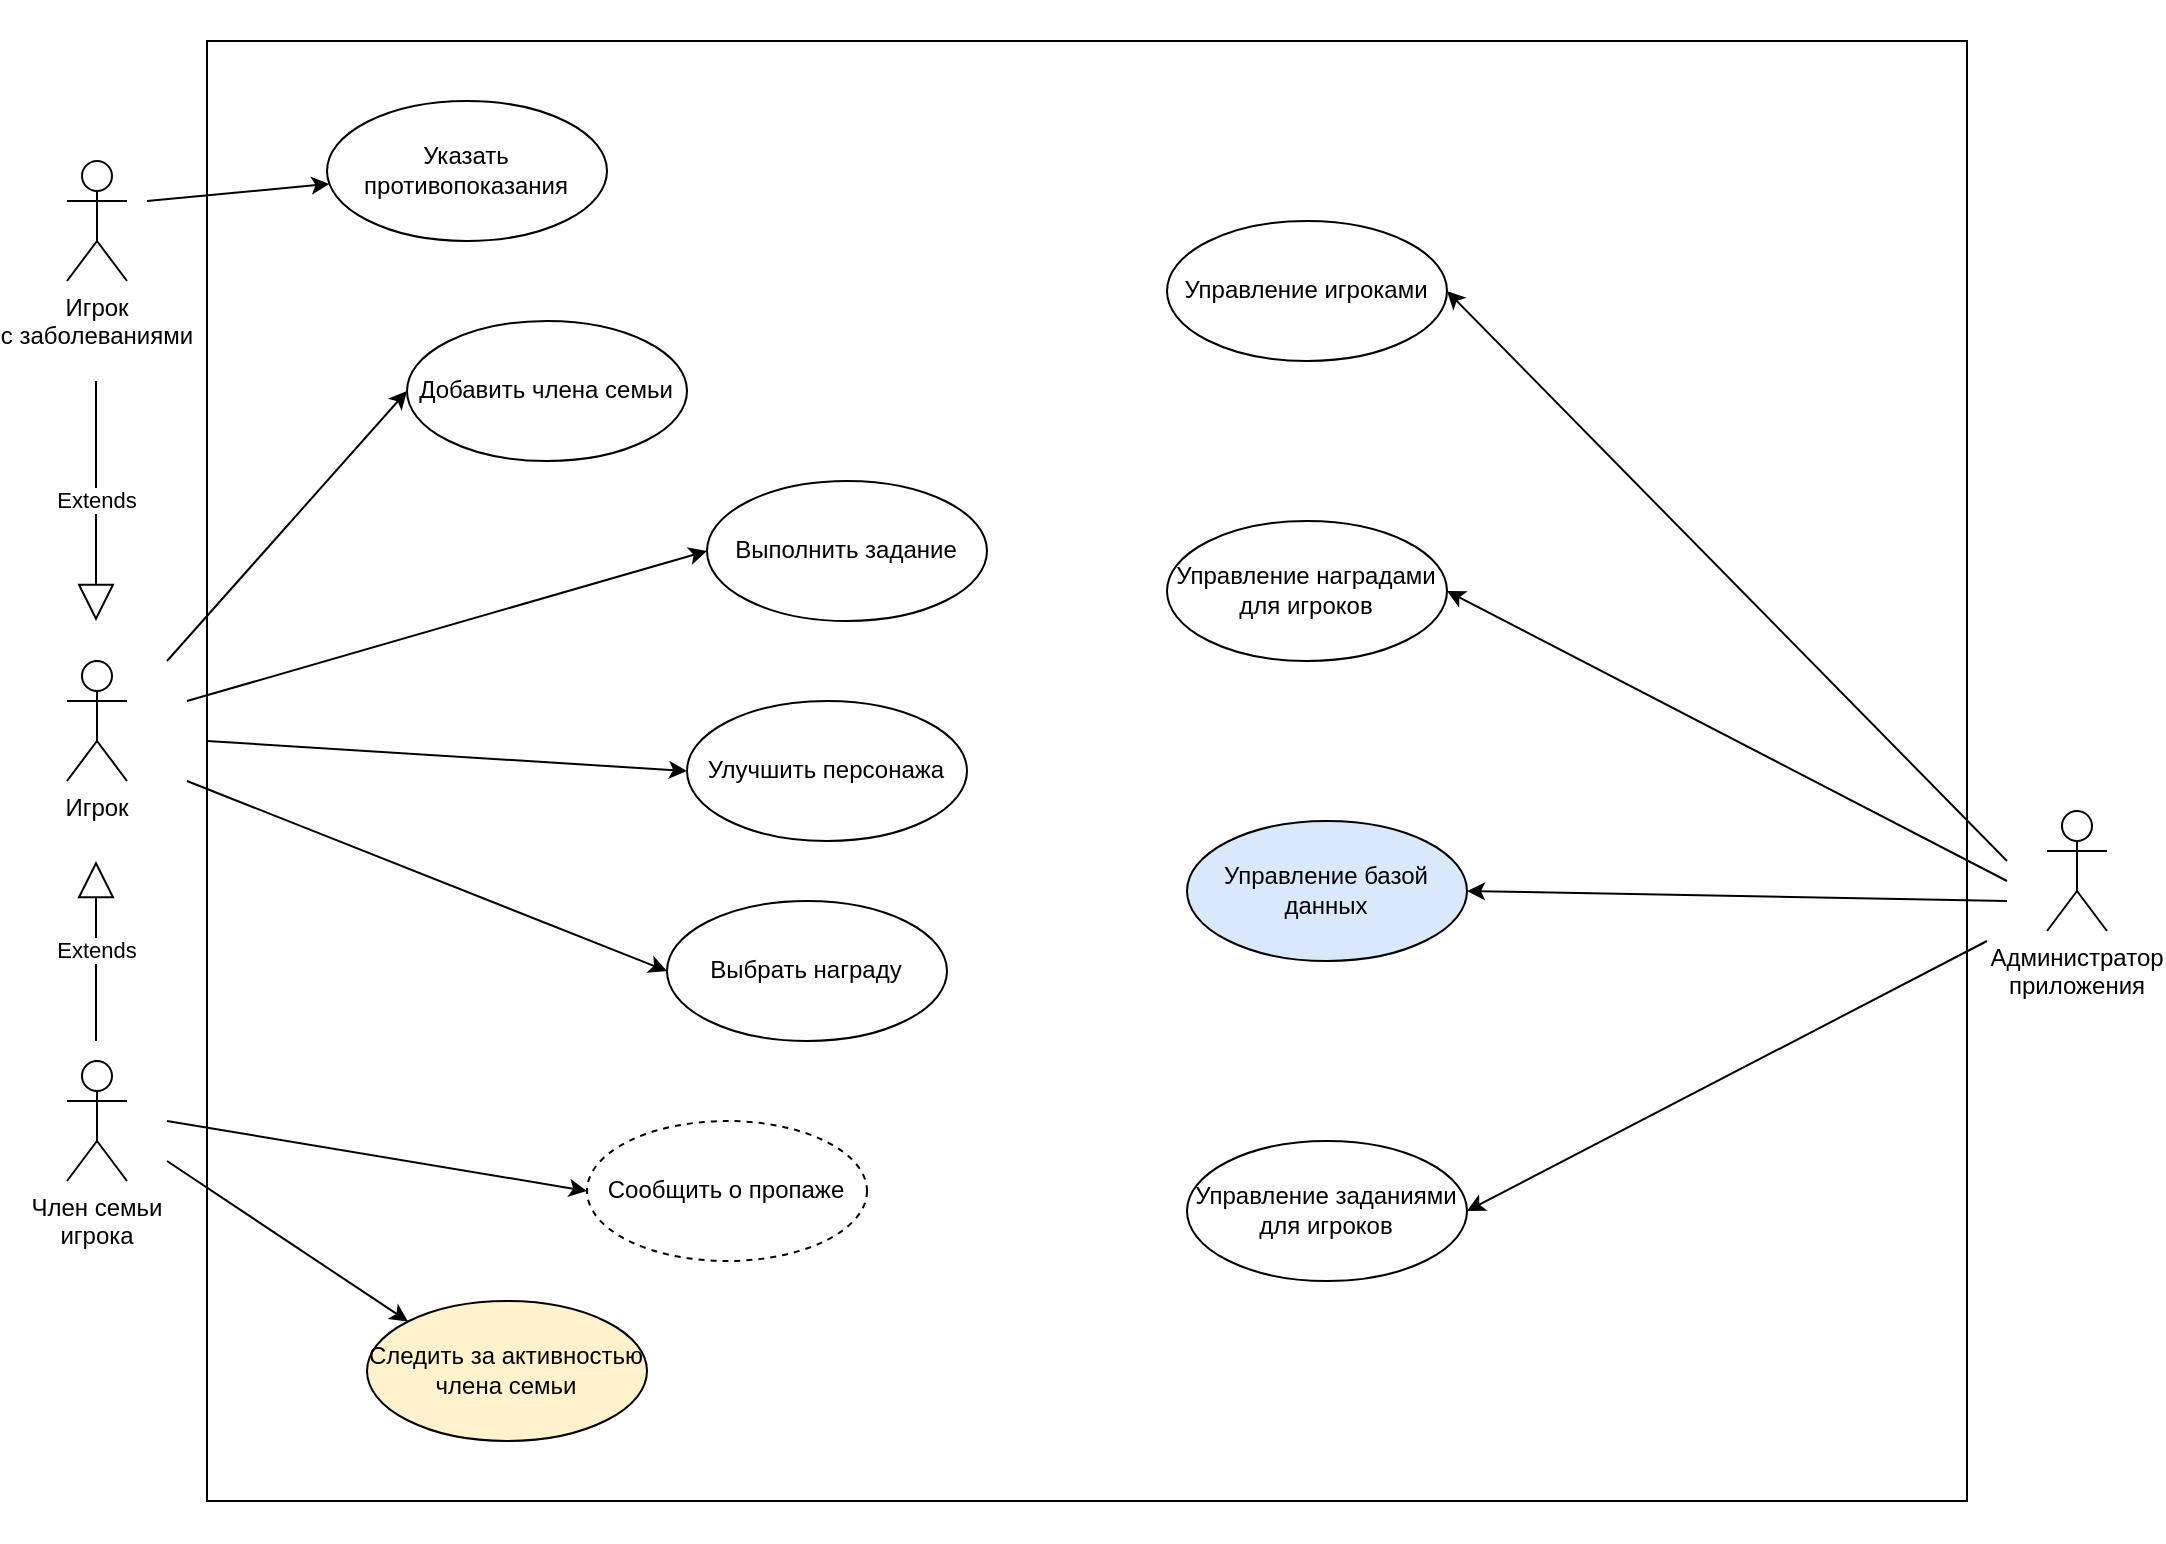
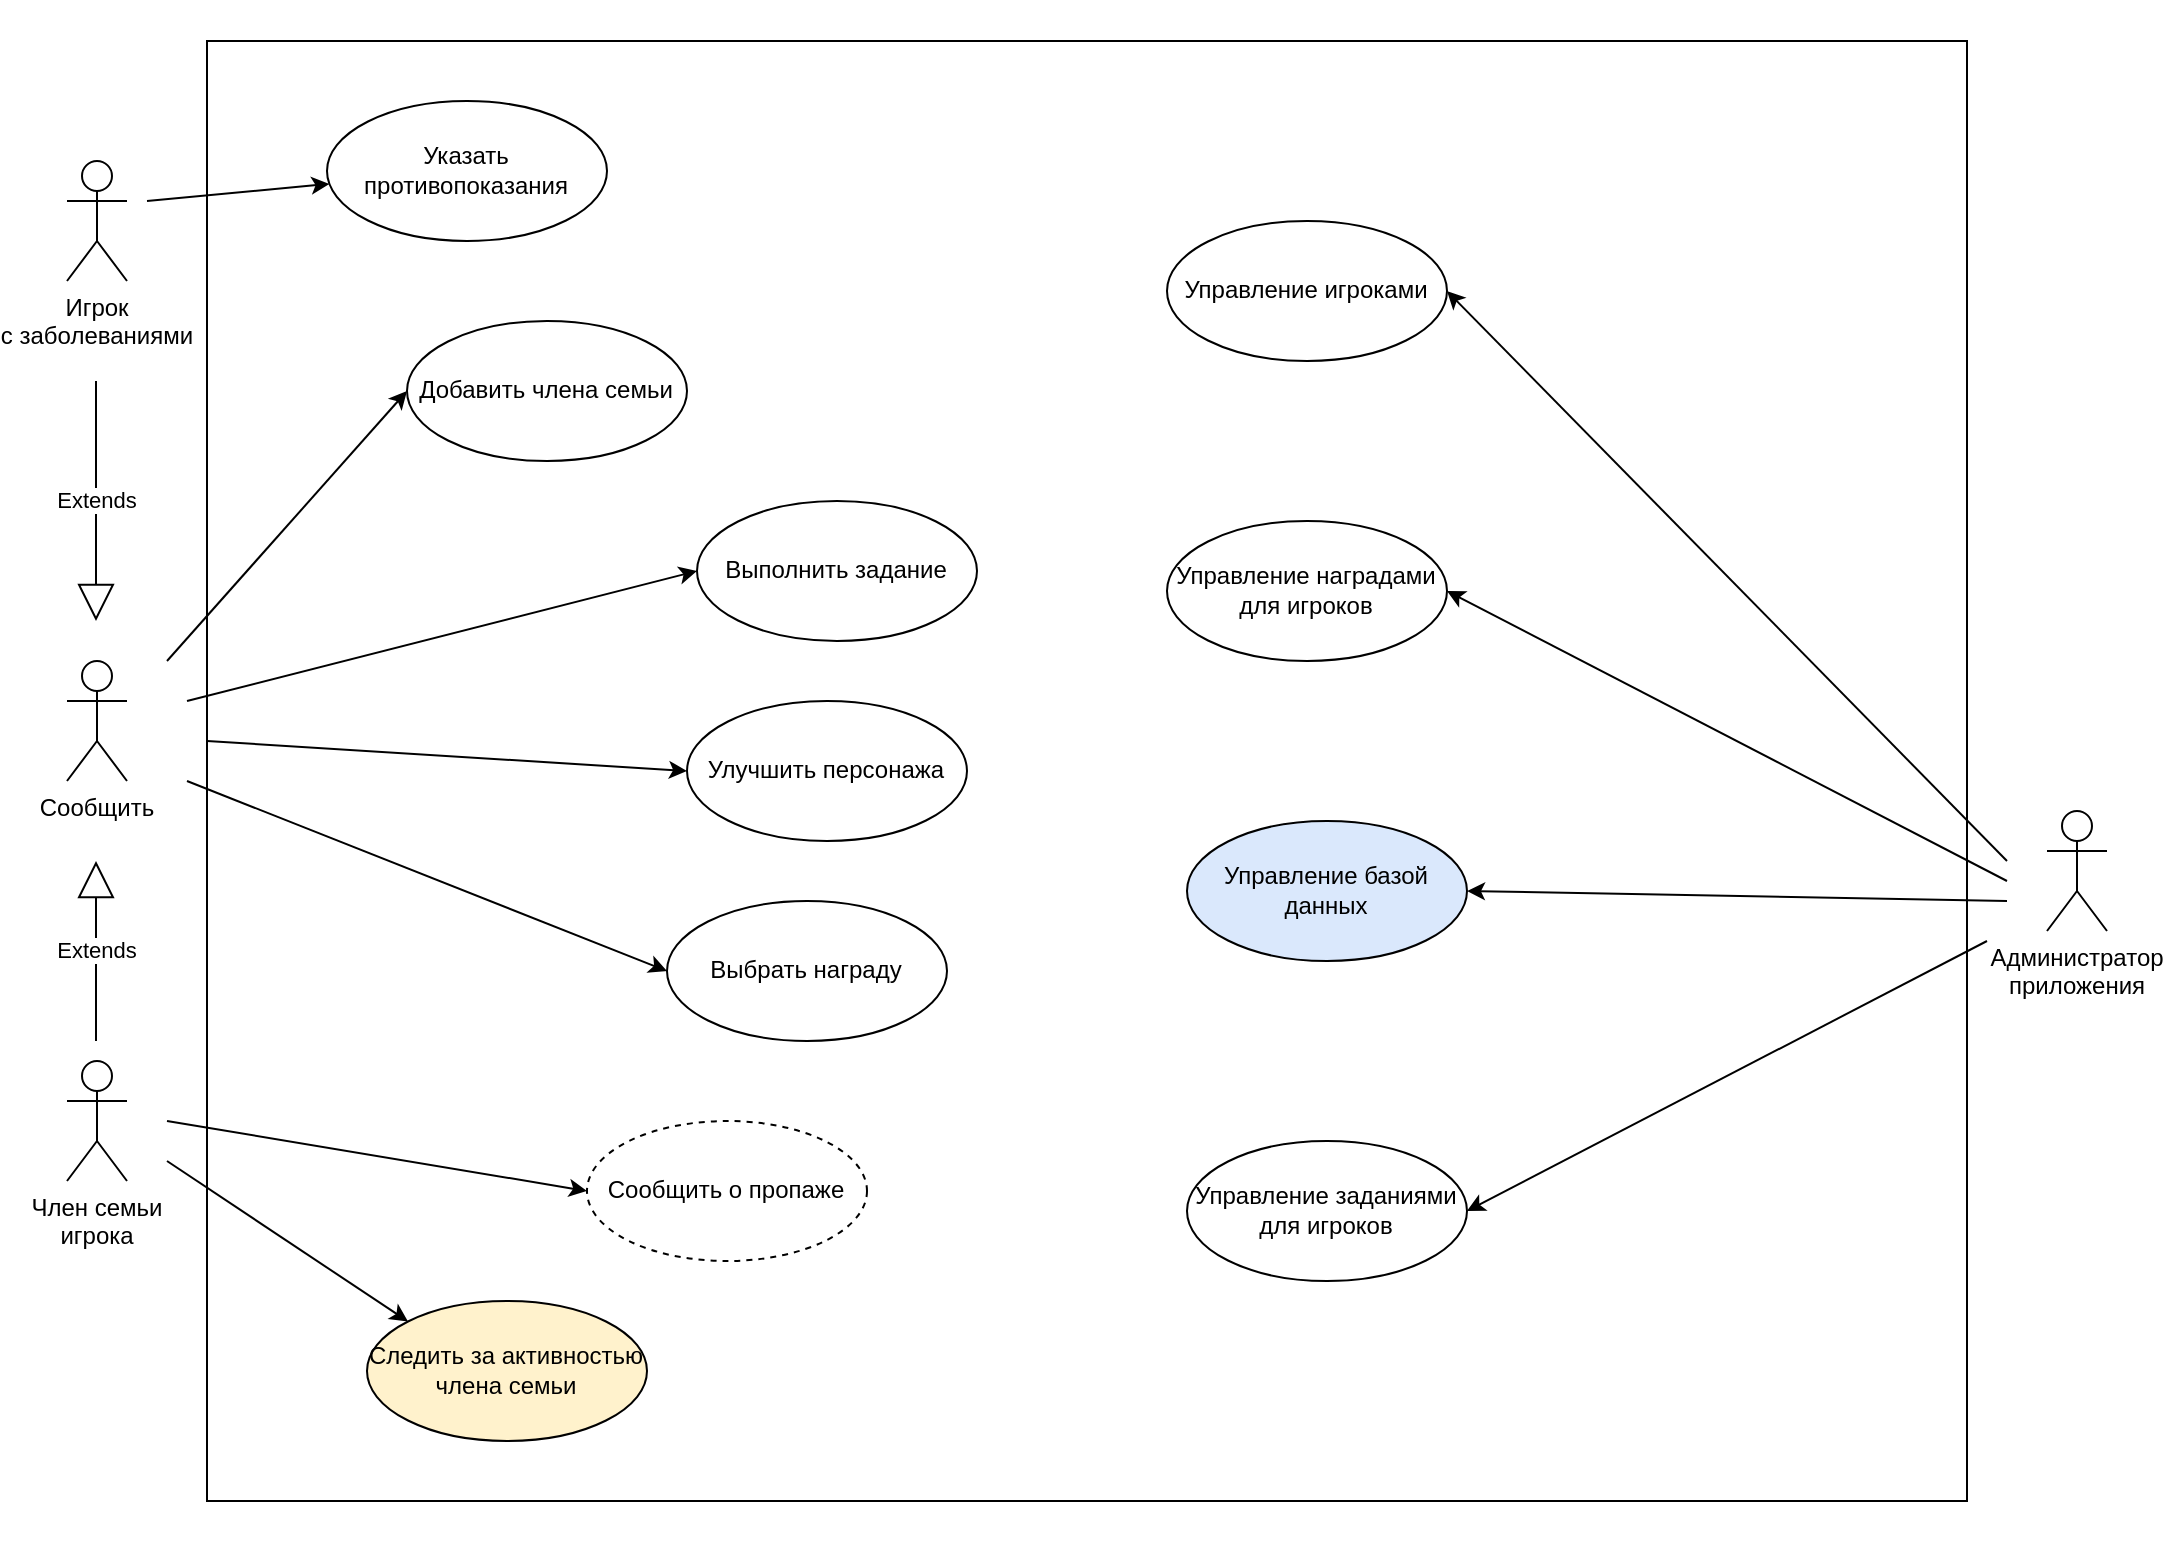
  <mxCell id="0" />
  <mxCell id="1" parent="0" />
  <mxCell id="2" value="" style="rounded=0;whiteSpace=wrap;html=1;" vertex="1" parent="1"><mxGeometry x="90" y="20" width="880" height="730" as="geometry" /></mxCell>
  <mxCell id="3" style="rounded=0;orthogonalLoop=1;jettySize=auto;html=1;" parent="1" target="13" edge="1"><mxGeometry relative="1" as="geometry"><mxPoint x="60" y="100" as="sourcePoint" /></mxGeometry></mxCell>
  <mxCell id="4" value="Игрок&lt;div&gt;с заболеваниями&lt;/div&gt;" style="shape=umlActor;verticalLabelPosition=bottom;verticalAlign=top;html=1;" parent="1" vertex="1"><mxGeometry x="20" y="80" width="30" height="60" as="geometry" /></mxCell>
  <mxCell id="5" style="rounded=0;orthogonalLoop=1;jettySize=auto;html=1;entryX=0;entryY=0;entryDx=0;entryDy=0;" parent="1" target="14" edge="1"><mxGeometry relative="1" as="geometry"><mxPoint x="70" y="580" as="sourcePoint" /></mxGeometry></mxCell>
  <mxCell id="6" style="rounded=0;orthogonalLoop=1;jettySize=auto;html=1;entryX=0;entryY=0.5;entryDx=0;entryDy=0;" parent="1" target="24" edge="1"><mxGeometry relative="1" as="geometry"><mxPoint x="70" y="560" as="sourcePoint" /></mxGeometry></mxCell>
  <mxCell id="7" value="Член семьи&lt;div&gt;игрока&lt;/div&gt;" style="shape=umlActor;verticalLabelPosition=bottom;verticalAlign=top;html=1;" parent="1" vertex="1"><mxGeometry x="20" y="530" width="30" height="60" as="geometry" /></mxCell>
  <mxCell id="8" style="rounded=0;orthogonalLoop=1;jettySize=auto;html=1;entryX=1;entryY=0.5;entryDx=0;entryDy=0;" parent="1" target="15" edge="1"><mxGeometry relative="1" as="geometry"><mxPoint x="990" y="450" as="sourcePoint" /></mxGeometry></mxCell>
  <mxCell id="9" style="rounded=0;orthogonalLoop=1;jettySize=auto;html=1;entryX=1;entryY=0.5;entryDx=0;entryDy=0;" parent="1" target="23" edge="1"><mxGeometry relative="1" as="geometry"><mxPoint x="990" y="430" as="sourcePoint" /></mxGeometry></mxCell>
  <mxCell id="10" value="Администратор&lt;div&gt;приложения&lt;/div&gt;" style="shape=umlActor;verticalLabelPosition=bottom;verticalAlign=top;html=1;" parent="1" vertex="1"><mxGeometry x="1010" y="405" width="30" height="60" as="geometry" /></mxCell>
- <mxCell id="11" value="Выполнить задание" style="ellipse;whiteSpace=wrap;html=1;" parent="1" vertex="1"><mxGeometry x="340" y="240" width="140" height="70" as="geometry" /></mxCell>
+ <mxCell id="11" value="Выполнить задание" style="ellipse;whiteSpace=wrap;html=1;" parent="1" vertex="1"><mxGeometry x="335" y="250" width="140" height="70" as="geometry" /></mxCell>
  <mxCell id="12" value="Выбрать награду" style="ellipse;whiteSpace=wrap;html=1;" parent="1" vertex="1"><mxGeometry x="320" y="450" width="140" height="70" as="geometry" /></mxCell>
  <mxCell id="13" value="Указать противопоказания" style="ellipse;whiteSpace=wrap;html=1;" parent="1" vertex="1"><mxGeometry x="150" y="50" width="140" height="70" as="geometry" /></mxCell>
  <mxCell id="14" value="Следить за активностью члена семьи" style="ellipse;whiteSpace=wrap;html=1;fillColor=#fff2cc;" parent="1" vertex="1"><mxGeometry x="170" y="650" width="140" height="70" as="geometry" /></mxCell>
  <mxCell id="15" value="Управление базой данных" style="ellipse;whiteSpace=wrap;html=1;fillColor=#dae8fc;" parent="1" vertex="1"><mxGeometry x="580" y="410" width="140" height="70" as="geometry" /></mxCell>
  <mxCell id="16" value="Улучшить персонажа" style="ellipse;whiteSpace=wrap;html=1;" parent="1" vertex="1"><mxGeometry x="330" y="350" width="140" height="70" as="geometry" /></mxCell>
  <mxCell id="17" style="rounded=0;orthogonalLoop=1;jettySize=auto;html=1;entryX=0;entryY=0.5;entryDx=0;entryDy=0;" parent="1" target="11" edge="1"><mxGeometry relative="1" as="geometry"><mxPoint x="80" y="350" as="sourcePoint" /></mxGeometry></mxCell>
  <mxCell id="18" style="rounded=0;orthogonalLoop=1;jettySize=auto;html=1;entryX=0;entryY=0.5;entryDx=0;entryDy=0;" parent="1" target="16" edge="1"><mxGeometry relative="1" as="geometry"><mxPoint x="90" y="370" as="sourcePoint" /></mxGeometry></mxCell>
  <mxCell id="19" style="rounded=0;orthogonalLoop=1;jettySize=auto;html=1;entryX=0;entryY=0.5;entryDx=0;entryDy=0;" parent="1" target="12" edge="1"><mxGeometry relative="1" as="geometry"><mxPoint x="80" y="390" as="sourcePoint" /></mxGeometry></mxCell>
  <mxCell id="20" style="rounded=0;orthogonalLoop=1;jettySize=auto;html=1;entryX=0;entryY=0.5;entryDx=0;entryDy=0;" parent="1" target="25" edge="1"><mxGeometry relative="1" as="geometry"><mxPoint x="70" y="330" as="sourcePoint" /></mxGeometry></mxCell>
- <mxCell id="21" value="Игрок" style="shape=umlActor;verticalLabelPosition=bottom;verticalAlign=top;html=1;" parent="1" vertex="1"><mxGeometry x="20" y="330" width="30" height="60" as="geometry" /></mxCell>
+ <mxCell id="21" value="Сообщить" style="shape=umlActor;verticalLabelPosition=bottom;verticalAlign=top;html=1;" parent="1" vertex="1"><mxGeometry x="20" y="330" width="30" height="60" as="geometry" /></mxCell>
  <mxCell id="22" value="Extends" style="endArrow=block;endSize=16;endFill=0;html=1;rounded=0;" parent="1" edge="1"><mxGeometry width="160" relative="1" as="geometry"><mxPoint x="34.5" y="190" as="sourcePoint" /><mxPoint x="34.5" y="310" as="targetPoint" /></mxGeometry></mxCell>
  <mxCell id="23" value="Управление игроками" style="ellipse;whiteSpace=wrap;html=1;" parent="1" vertex="1"><mxGeometry x="570" y="110" width="140" height="70" as="geometry" /></mxCell>
  <mxCell id="24" value="Сообщить о пропаже" style="ellipse;whiteSpace=wrap;html=1;dashed=1;" parent="1" vertex="1"><mxGeometry x="280" y="560" width="140" height="70" as="geometry" /></mxCell>
  <mxCell id="25" value="Добавить члена семьи" style="ellipse;whiteSpace=wrap;html=1;" parent="1" vertex="1"><mxGeometry x="190" y="160" width="140" height="70" as="geometry" /></mxCell>
  <mxCell id="26" value="Extends" style="endArrow=block;endSize=16;endFill=0;html=1;rounded=0;" edge="1" parent="1"><mxGeometry width="160" relative="1" as="geometry"><mxPoint x="34.5" y="520" as="sourcePoint" /><mxPoint x="34.5" y="430" as="targetPoint" /></mxGeometry></mxCell>
  <mxCell id="27" value="Управление наградами для игроков" style="ellipse;whiteSpace=wrap;html=1;" vertex="1" parent="1"><mxGeometry x="570" y="260" width="140" height="70" as="geometry" /></mxCell>
  <mxCell id="28" style="rounded=0;orthogonalLoop=1;jettySize=auto;html=1;entryX=1;entryY=0.5;entryDx=0;entryDy=0;" edge="1" parent="1" target="27"><mxGeometry relative="1" as="geometry"><mxPoint x="990" y="440" as="sourcePoint" /><mxPoint x="730" y="365" as="targetPoint" /></mxGeometry></mxCell>
  <mxCell id="29" value="Управление заданиями для игроков" style="ellipse;whiteSpace=wrap;html=1;" vertex="1" parent="1"><mxGeometry x="580" y="570" width="140" height="70" as="geometry" /></mxCell>
  <mxCell id="30" style="rounded=0;orthogonalLoop=1;jettySize=auto;html=1;entryX=1;entryY=0.5;entryDx=0;entryDy=0;" edge="1" parent="1" target="29"><mxGeometry relative="1" as="geometry"><mxPoint x="980" y="470" as="sourcePoint" /><mxPoint x="760" y="592.5" as="targetPoint" /></mxGeometry></mxCell>
